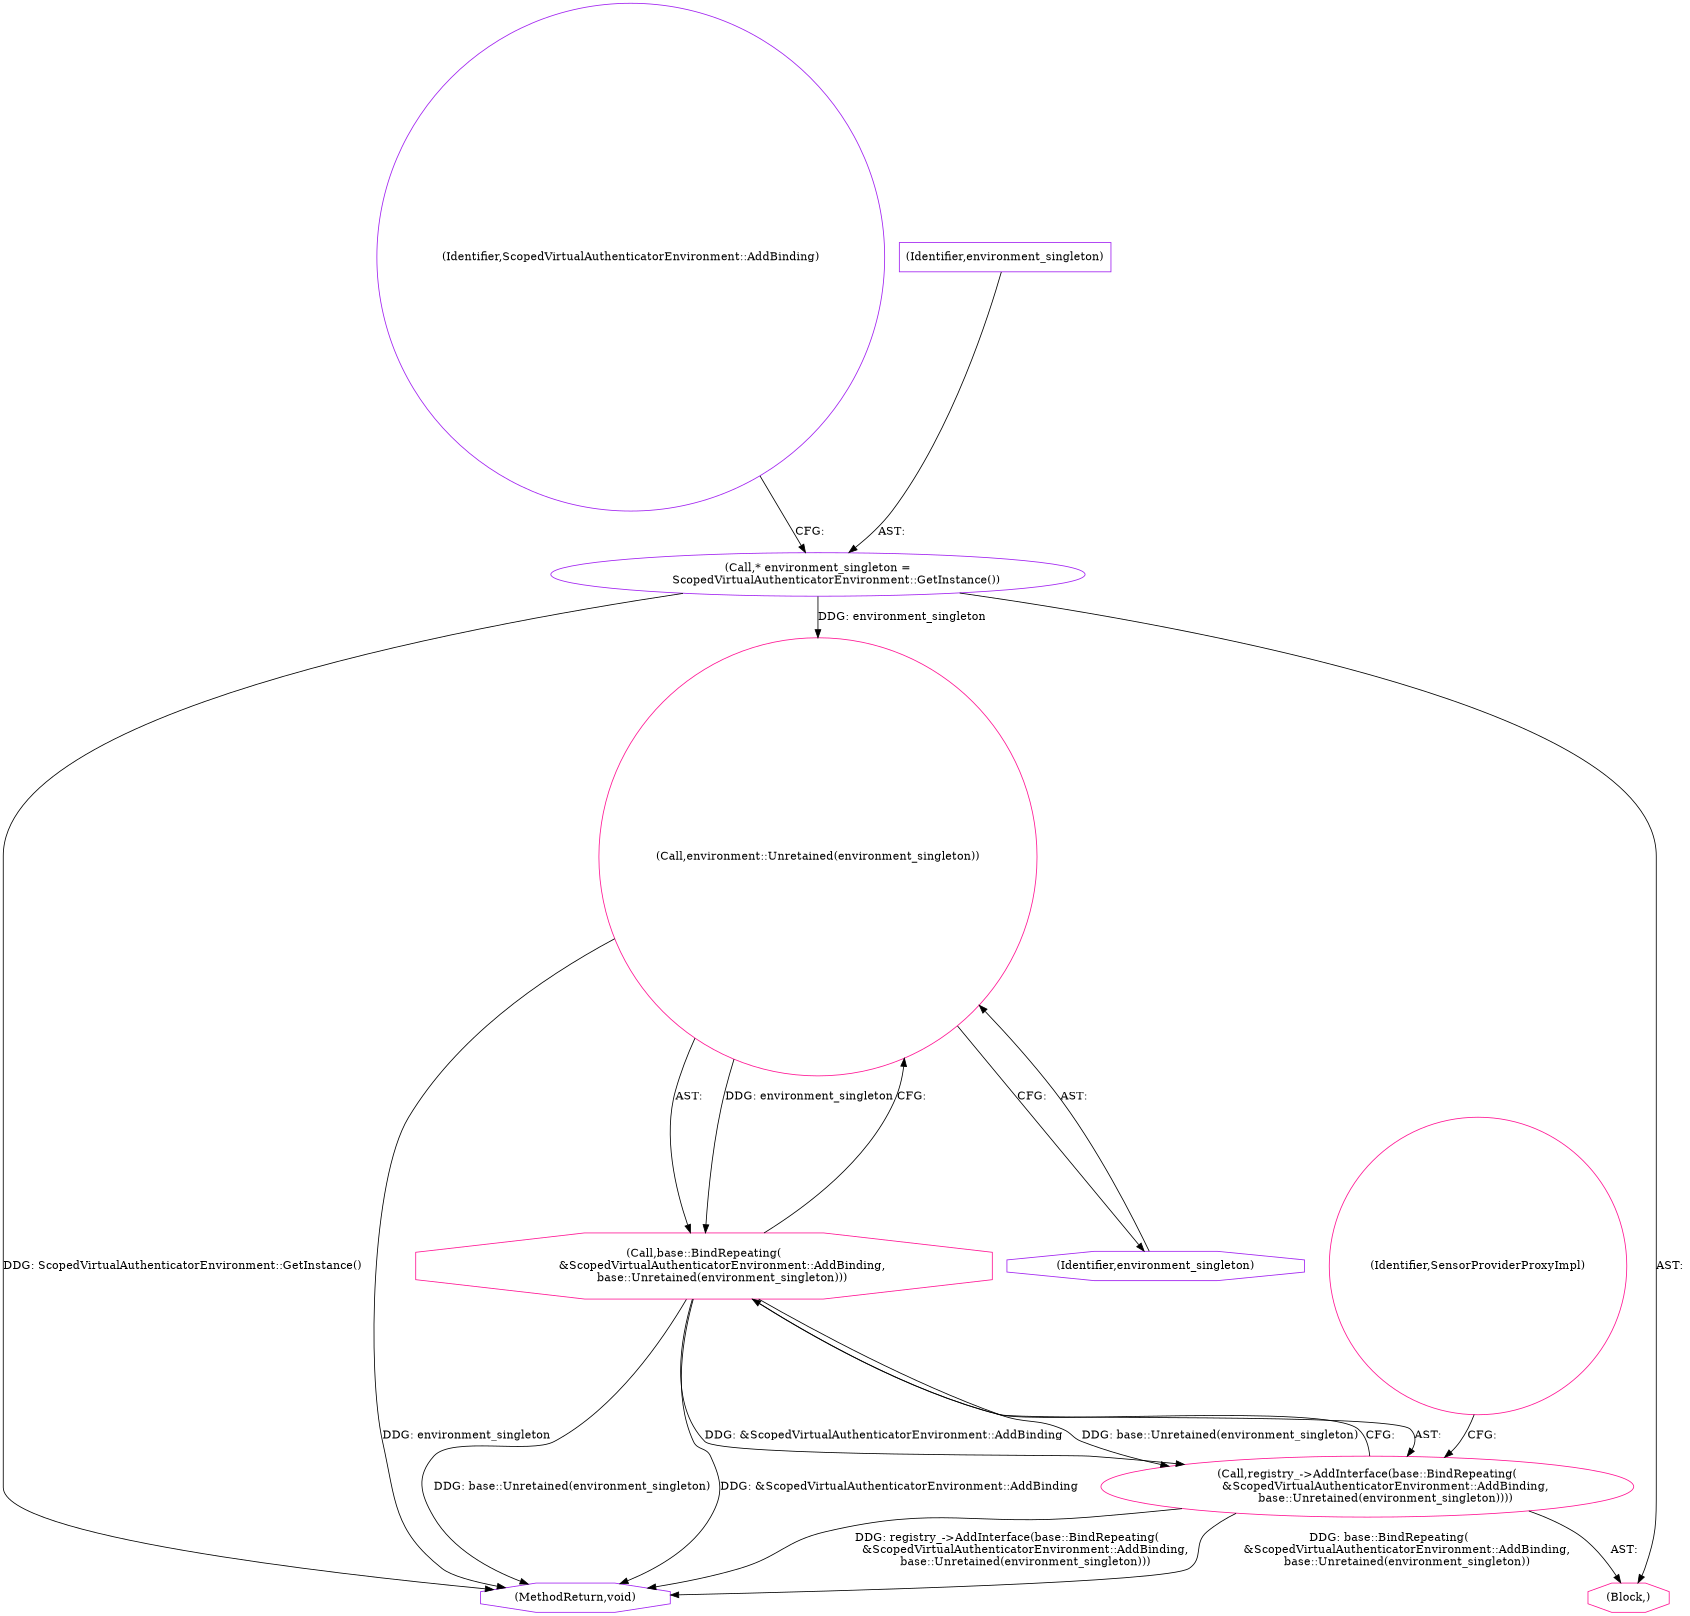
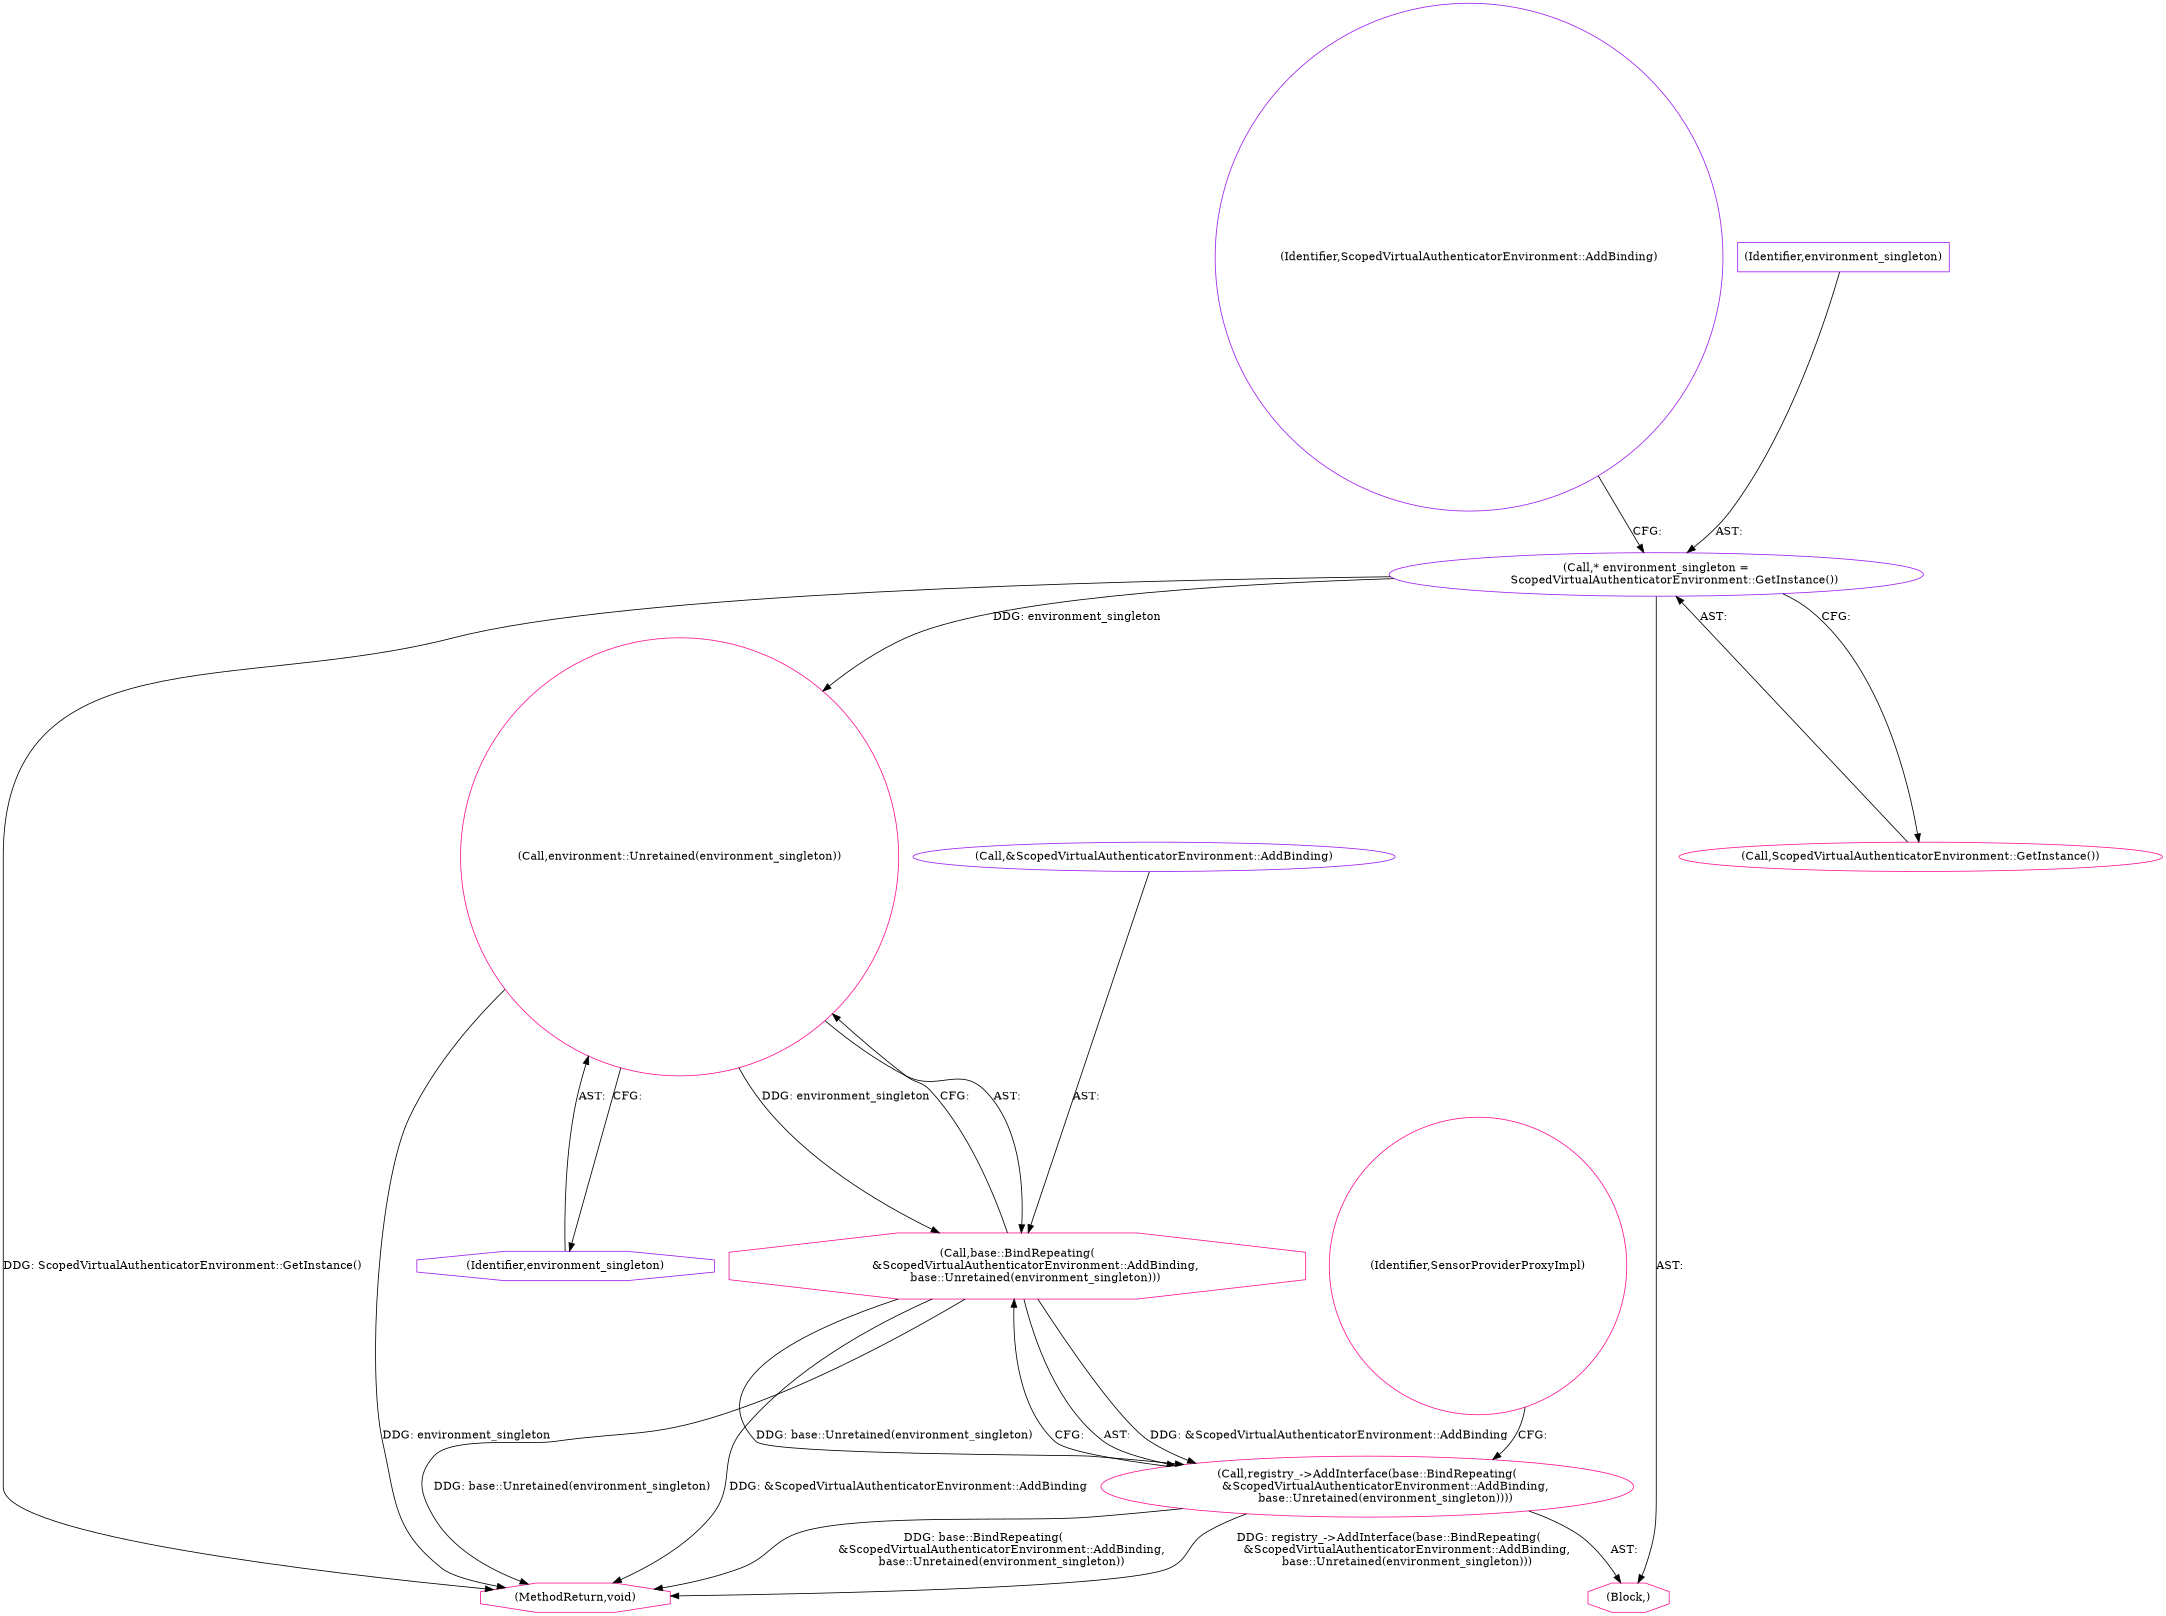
  digraph {
    node [color=deeppink shape=octagon]
    n1 [label="(Call,environment::Unretained(environment_singleton))" shape=circle]
    n2 [label="(Call,base::BindRepeating(\n          &ScopedVirtualAuthenticatorEnvironment::AddBinding,\n          base::Unretained(environment_singleton)))"]
    n3 [color=purple label="(Identifier,environment_singleton)"]
-   n4 [color=purple label="(MethodReturn,void)"]
+   n4 [label="(MethodReturn,void)"]
    n5 [label="(Call,registry_->AddInterface(base::BindRepeating(\n          &ScopedVirtualAuthenticatorEnvironment::AddBinding,\n          base::Unretained(environment_singleton))))" shape=ellipse]
    n6 [color=purple label="(Call,* environment_singleton =\n          ScopedVirtualAuthenticatorEnvironment::GetInstance())" shape=ellipse]
    n7 [label="(Block,)"]
+   n8 [label="(Call,ScopedVirtualAuthenticatorEnvironment::GetInstance())" shape=ellipse]
+   n9 [color=purple label="(Call,&ScopedVirtualAuthenticatorEnvironment::AddBinding)" shape=ellipse]
    n10 [color=purple label="(Identifier,ScopedVirtualAuthenticatorEnvironment::AddBinding)" shape=circle]
    n11 [label="(Identifier,SensorProviderProxyImpl)" shape=circle]
    n12 [color=purple label="(Identifier,environment_singleton)" shape=box]
    n1 -> n2 [label="AST: "]
    n1 -> n2 [label="DDG: environment_singleton"]
    n1 -> n3 [label="CFG: "]
    n1 -> n4 [label="DDG: environment_singleton"]
    n2 -> n1 [label="CFG: "]
    n2 -> n4 [label="DDG: base::Unretained(environment_singleton)"]
    n2 -> n4 [label="DDG: &ScopedVirtualAuthenticatorEnvironment::AddBinding"]
    n2 -> n5 [label="AST: "]
    n2 -> n5 [label="DDG: &ScopedVirtualAuthenticatorEnvironment::AddBinding"]
    n2 -> n5 [label="DDG: base::Unretained(environment_singleton)"]
    n3 -> n1 [label="AST: "]
    n5 -> n2 [label="CFG: "]
    n5 -> n4 [label="DDG: registry_->AddInterface(base::BindRepeating(\n          &ScopedVirtualAuthenticatorEnvironment::AddBinding,\n          base::Unretained(environment_singleton)))"]
    n5 -> n4 [label="DDG: base::BindRepeating(\n          &ScopedVirtualAuthenticatorEnvironment::AddBinding,\n          base::Unretained(environment_singleton))"]
    n5 -> n7 [label="AST: "]
    n6 -> n1 [label="DDG: environment_singleton"]
    n6 -> n4 [label="DDG: ScopedVirtualAuthenticatorEnvironment::GetInstance()"]
    n6 -> n7 [label="AST: "]
+   n6 -> n8 [label="CFG: "]
+   n8 -> n6 [label="AST: "]
+   n9 -> n2 [label="AST: "]
    n10 -> n6 [label="CFG: "]
    n11 -> n5 [label="CFG: "]
    n12 -> n6 [label="AST: "]
  }
